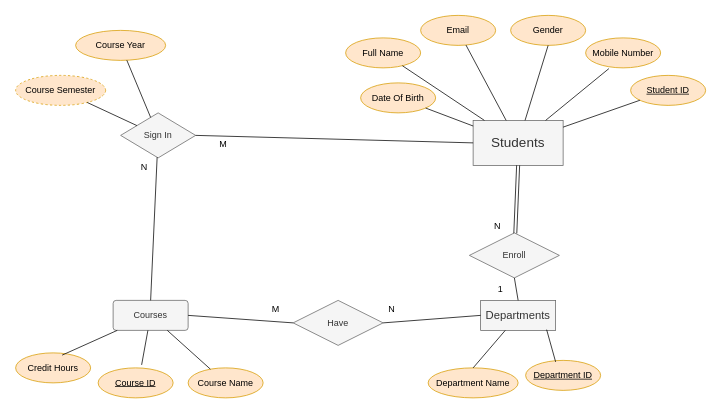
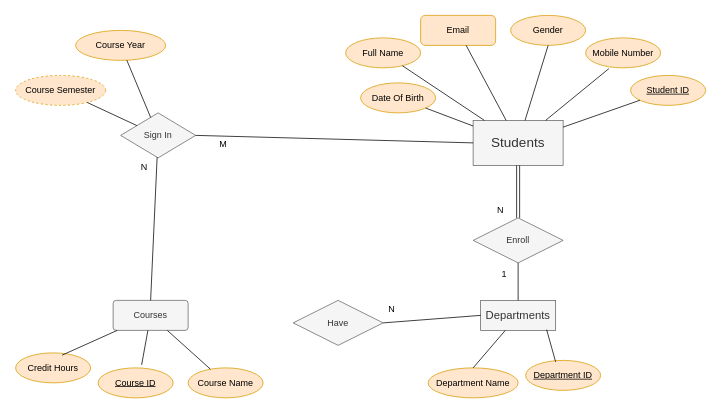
  <mxCell id="0" />
  <mxCell id="1" parent="0" />
  <mxCell id="2" value="&lt;div style=&quot;font-size: 18px;&quot;&gt;Students&lt;/div&gt;" style="rounded=0;whiteSpace=wrap;html=1;fillColor=#f5f5f5;fontColor=#333333;strokeColor=#666666;" vertex="1" parent="1"><mxGeometry x="630" y="160" width="120" height="60" as="geometry" /></mxCell>
  <mxCell id="3" value="&lt;div&gt;Full Name&lt;/div&gt;" style="ellipse;whiteSpace=wrap;html=1;align=center;fillColor=#ffe6cc;strokeColor=#d79b00;" vertex="1" parent="1"><mxGeometry x="460" y="50" width="100" height="40" as="geometry" /></mxCell>
  <mxCell id="4" value="&lt;div&gt;Student ID&lt;/div&gt;" style="ellipse;whiteSpace=wrap;html=1;align=center;fontStyle=4;fillColor=#ffe6cc;strokeColor=#d79b00;" vertex="1" parent="1"><mxGeometry x="840" y="100" width="100" height="40" as="geometry" /></mxCell>
  <mxCell id="5" value="&lt;div&gt;Date Of Birth&lt;/div&gt;" style="ellipse;whiteSpace=wrap;html=1;align=center;fillColor=#ffe6cc;strokeColor=#d79b00;" vertex="1" parent="1"><mxGeometry x="480" y="110" width="100" height="40" as="geometry" /></mxCell>
- <mxCell id="6" value="&lt;div&gt;Email&lt;/div&gt;" style="ellipse;whiteSpace=wrap;html=1;align=center;fillColor=#ffe6cc;strokeColor=#d79b00;" vertex="1" parent="1"><mxGeometry x="560" y="20" width="100" height="40" as="geometry" /></mxCell>
+ <mxCell id="6" value="&lt;div&gt;Email&lt;/div&gt;" style="whiteSpace=wrap;html=1;align=center;fillColor=#ffe6cc;strokeColor=#d79b00;rounded=1;" vertex="1" parent="1"><mxGeometry x="560" y="20" width="100" height="40" as="geometry" /></mxCell>
  <mxCell id="7" value="&lt;div&gt;Gender&lt;/div&gt;" style="ellipse;whiteSpace=wrap;html=1;align=center;fillColor=#ffe6cc;strokeColor=#d79b00;" vertex="1" parent="1"><mxGeometry x="680" y="20" width="100" height="40" as="geometry" /></mxCell>
  <mxCell id="8" value="&lt;div&gt;Mobile Number&lt;/div&gt;" style="ellipse;whiteSpace=wrap;html=1;align=center;fillColor=#ffe6cc;strokeColor=#d79b00;" vertex="1" parent="1"><mxGeometry x="780" y="50" width="100" height="40" as="geometry" /></mxCell>
  <mxCell id="9" value="" style="endArrow=none;html=1;rounded=0;" edge="1" parent="1" source="4" target="2"><mxGeometry relative="1" as="geometry"><mxPoint x="570" y="240" as="sourcePoint" /><mxPoint x="730" y="240" as="targetPoint" /></mxGeometry></mxCell>
  <mxCell id="10" value="" style="endArrow=none;html=1;rounded=0;" edge="1" parent="1" source="3" target="2"><mxGeometry relative="1" as="geometry"><mxPoint x="570" y="240" as="sourcePoint" /><mxPoint x="730" y="240" as="targetPoint" /></mxGeometry></mxCell>
  <mxCell id="11" value="" style="endArrow=none;html=1;rounded=0;" edge="1" parent="1" source="6" target="2"><mxGeometry relative="1" as="geometry"><mxPoint x="570" y="240" as="sourcePoint" /><mxPoint x="730" y="240" as="targetPoint" /></mxGeometry></mxCell>
  <mxCell id="12" value="" style="endArrow=none;html=1;rounded=0;entryX=0.5;entryY=1;entryDx=0;entryDy=0;" edge="1" parent="1" source="2" target="7"><mxGeometry relative="1" as="geometry"><mxPoint x="570" y="240" as="sourcePoint" /><mxPoint x="730" y="240" as="targetPoint" /></mxGeometry></mxCell>
  <mxCell id="13" value="" style="endArrow=none;html=1;rounded=0;entryX=0.31;entryY=1.025;entryDx=0;entryDy=0;entryPerimeter=0;" edge="1" parent="1" source="2" target="8"><mxGeometry relative="1" as="geometry"><mxPoint x="570" y="240" as="sourcePoint" /><mxPoint x="730" y="240" as="targetPoint" /></mxGeometry></mxCell>
  <mxCell id="14" value="" style="endArrow=none;html=1;rounded=0;" edge="1" parent="1" source="5" target="2"><mxGeometry relative="1" as="geometry"><mxPoint x="570" y="240" as="sourcePoint" /><mxPoint x="730" y="240" as="targetPoint" /></mxGeometry></mxCell>
- <mxCell id="15" value="&lt;div&gt;Enroll &lt;br&gt;&lt;/div&gt;" style="shape=rhombus;perimeter=rhombusPerimeter;whiteSpace=wrap;html=1;align=center;fillColor=#f5f5f5;fontColor=#333333;strokeColor=#666666;" vertex="1" parent="1"><mxGeometry x="625" y="310" width="120" height="60" as="geometry" /></mxCell>
+ <mxCell id="15" value="&lt;div&gt;Enroll &lt;br&gt;&lt;/div&gt;" style="shape=rhombus;perimeter=rhombusPerimeter;whiteSpace=wrap;html=1;align=center;fillColor=#f5f5f5;fontColor=#333333;strokeColor=#666666;" vertex="1" parent="1"><mxGeometry x="630" y="290" width="120" height="60" as="geometry" /></mxCell>
  <mxCell id="16" value="&lt;div style=&quot;font-size: 17px;&quot;&gt;&lt;font style=&quot;font-size: 15px;&quot;&gt;Departments&lt;/font&gt;&lt;/div&gt;" style="whiteSpace=wrap;html=1;align=center;fillColor=#f5f5f5;fontColor=#333333;strokeColor=#666666;" vertex="1" parent="1"><mxGeometry x="640" y="400" width="100" height="40" as="geometry" /></mxCell>
  <mxCell id="17" value="" style="shape=link;html=1;rounded=0;exitX=0.5;exitY=1;exitDx=0;exitDy=0;" edge="1" parent="1" source="2" target="15"><mxGeometry relative="1" as="geometry"><mxPoint x="570" y="240" as="sourcePoint" /><mxPoint x="730" y="240" as="targetPoint" /></mxGeometry></mxCell>
  <mxCell id="18" value="N" style="resizable=0;html=1;whiteSpace=wrap;align=right;verticalAlign=bottom;" connectable="0" vertex="1" parent="17"><mxGeometry x="1" relative="1" as="geometry"><mxPoint x="-18" y="-2" as="offset" /></mxGeometry></mxCell>
  <mxCell id="19" value="" style="endArrow=none;html=1;rounded=0;entryX=0.5;entryY=1;entryDx=0;entryDy=0;exitX=0.5;exitY=0;exitDx=0;exitDy=0;" edge="1" parent="1" source="16" target="15"><mxGeometry relative="1" as="geometry"><mxPoint x="290" y="300" as="sourcePoint" /><mxPoint x="450" y="300" as="targetPoint" /></mxGeometry></mxCell>
  <mxCell id="20" value="1" style="resizable=0;html=1;whiteSpace=wrap;align=right;verticalAlign=bottom;" connectable="0" vertex="1" parent="19"><mxGeometry x="1" relative="1" as="geometry"><mxPoint x="-14" y="23" as="offset" /></mxGeometry></mxCell>
  <mxCell id="21" value="&lt;div&gt;Department ID&lt;/div&gt;" style="ellipse;whiteSpace=wrap;html=1;align=center;fontStyle=4;fillColor=#ffe6cc;strokeColor=#d79b00;" vertex="1" parent="1"><mxGeometry x="700" y="480" width="100" height="40" as="geometry" /></mxCell>
  <mxCell id="22" value="&lt;div&gt;Department Name&lt;/div&gt;" style="ellipse;whiteSpace=wrap;html=1;align=center;fillColor=#ffe6cc;strokeColor=#d79b00;" vertex="1" parent="1"><mxGeometry x="570" y="490" width="120" height="40" as="geometry" /></mxCell>
  <mxCell id="23" value="" style="endArrow=none;html=1;rounded=0;exitX=0.5;exitY=0;exitDx=0;exitDy=0;" edge="1" parent="1" source="22" target="16"><mxGeometry relative="1" as="geometry"><mxPoint x="290" y="330" as="sourcePoint" /><mxPoint x="450" y="330" as="targetPoint" /></mxGeometry></mxCell>
  <mxCell id="24" value="" style="endArrow=none;html=1;rounded=0;entryX=0.4;entryY=0.05;entryDx=0;entryDy=0;entryPerimeter=0;exitX=0.88;exitY=0.975;exitDx=0;exitDy=0;exitPerimeter=0;" edge="1" parent="1" source="16" target="21"><mxGeometry relative="1" as="geometry"><mxPoint x="290" y="330" as="sourcePoint" /><mxPoint x="450" y="330" as="targetPoint" /></mxGeometry></mxCell>
  <mxCell id="25" value="&lt;div&gt;Have&lt;/div&gt;" style="shape=rhombus;perimeter=rhombusPerimeter;whiteSpace=wrap;html=1;align=center;fillColor=#f5f5f5;fontColor=#333333;strokeColor=#666666;" vertex="1" parent="1"><mxGeometry x="390" y="400" width="120" height="60" as="geometry" /></mxCell>
  <mxCell id="26" value="" style="endArrow=none;html=1;rounded=0;exitX=0;exitY=0.5;exitDx=0;exitDy=0;entryX=1;entryY=0.5;entryDx=0;entryDy=0;" edge="1" parent="1" source="16" target="25"><mxGeometry relative="1" as="geometry"><mxPoint x="370" y="270" as="sourcePoint" /><mxPoint x="480" y="420" as="targetPoint" /></mxGeometry></mxCell>
  <mxCell id="27" value="N" style="resizable=0;html=1;whiteSpace=wrap;align=right;verticalAlign=bottom;" connectable="0" vertex="1" parent="26"><mxGeometry x="1" relative="1" as="geometry"><mxPoint x="17" y="-10" as="offset" /></mxGeometry></mxCell>
  <mxCell id="28" value="&lt;div&gt;Courses&lt;/div&gt;" style="rounded=1;arcSize=10;whiteSpace=wrap;html=1;align=center;fillColor=#f5f5f5;fontColor=#333333;strokeColor=#666666;" vertex="1" parent="1"><mxGeometry x="150" y="400" width="100" height="40" as="geometry" /></mxCell>
  <mxCell id="29" value="&lt;div&gt;Course Name&lt;/div&gt;" style="ellipse;whiteSpace=wrap;html=1;align=center;fillColor=#ffe6cc;strokeColor=#d79b00;" vertex="1" parent="1"><mxGeometry x="250" y="490" width="100" height="40" as="geometry" /></mxCell>
  <mxCell id="30" value="&lt;div&gt;Credit Hours&lt;/div&gt;" style="ellipse;whiteSpace=wrap;html=1;align=center;fillColor=#ffe6cc;strokeColor=#d79b00;" vertex="1" parent="1"><mxGeometry x="20" y="470" width="100" height="40" as="geometry" /></mxCell>
  <mxCell id="31" value="Course ID" style="ellipse;whiteSpace=wrap;html=1;align=center;fontStyle=4;fillColor=#ffe6cc;strokeColor=#d79b00;" vertex="1" parent="1"><mxGeometry x="130" y="490" width="100" height="40" as="geometry" /></mxCell>
  <mxCell id="32" value="" style="endArrow=none;html=1;rounded=0;exitX=0.62;exitY=0.075;exitDx=0;exitDy=0;exitPerimeter=0;" edge="1" parent="1" source="30" target="28"><mxGeometry relative="1" as="geometry"><mxPoint x="370" y="270" as="sourcePoint" /><mxPoint x="530" y="270" as="targetPoint" /></mxGeometry></mxCell>
  <mxCell id="33" value="" style="endArrow=none;html=1;rounded=0;exitX=0.58;exitY=-0.1;exitDx=0;exitDy=0;exitPerimeter=0;" edge="1" parent="1" source="31" target="28"><mxGeometry relative="1" as="geometry"><mxPoint x="370" y="270" as="sourcePoint" /><mxPoint x="530" y="270" as="targetPoint" /></mxGeometry></mxCell>
  <mxCell id="34" value="" style="endArrow=none;html=1;rounded=0;" edge="1" parent="1" source="28" target="29"><mxGeometry relative="1" as="geometry"><mxPoint x="370" y="270" as="sourcePoint" /><mxPoint x="530" y="270" as="targetPoint" /></mxGeometry></mxCell>
- <mxCell id="35" value="" style="endArrow=none;html=1;rounded=0;exitX=0;exitY=0.5;exitDx=0;exitDy=0;entryX=1;entryY=0.5;entryDx=0;entryDy=0;" edge="1" parent="1" source="25" target="28"><mxGeometry relative="1" as="geometry"><mxPoint x="370" y="270" as="sourcePoint" /><mxPoint x="530" y="270" as="targetPoint" /></mxGeometry></mxCell>
- <mxCell id="36" value="M" style="resizable=0;html=1;whiteSpace=wrap;align=left;verticalAlign=bottom;" connectable="0" vertex="1" parent="35"><mxGeometry x="-1" relative="1" as="geometry"><mxPoint x="-30" y="-10" as="offset" /></mxGeometry></mxCell>
  <mxCell id="37" value="&lt;div&gt;Sign In&lt;/div&gt;" style="shape=rhombus;perimeter=rhombusPerimeter;whiteSpace=wrap;html=1;align=center;fillColor=#f5f5f5;fontColor=#333333;strokeColor=#666666;" vertex="1" parent="1"><mxGeometry x="160" y="150" width="100" height="60" as="geometry" /></mxCell>
  <mxCell id="38" value="" style="endArrow=none;html=1;rounded=0;exitX=1;exitY=0.5;exitDx=0;exitDy=0;entryX=0;entryY=0.5;entryDx=0;entryDy=0;" edge="1" parent="1" source="37" target="2"><mxGeometry relative="1" as="geometry"><mxPoint x="370" y="270" as="sourcePoint" /><mxPoint x="530" y="270" as="targetPoint" /></mxGeometry></mxCell>
  <mxCell id="39" value="M" style="resizable=0;html=1;whiteSpace=wrap;align=left;verticalAlign=bottom;" connectable="0" vertex="1" parent="38"><mxGeometry x="-1" relative="1" as="geometry"><mxPoint x="30" y="20" as="offset" /></mxGeometry></mxCell>
  <mxCell id="40" value="" style="endArrow=none;html=1;rounded=0;exitX=0.5;exitY=0;exitDx=0;exitDy=0;" edge="1" parent="1" source="28" target="37"><mxGeometry relative="1" as="geometry"><mxPoint x="370" y="270" as="sourcePoint" /><mxPoint x="530" y="270" as="targetPoint" /></mxGeometry></mxCell>
  <mxCell id="41" value="N" style="resizable=0;html=1;whiteSpace=wrap;align=right;verticalAlign=bottom;" connectable="0" vertex="1" parent="40"><mxGeometry x="1" relative="1" as="geometry"><mxPoint x="-12" y="21" as="offset" /></mxGeometry></mxCell>
  <mxCell id="42" value="&lt;div&gt;Course Year&lt;/div&gt;" style="ellipse;whiteSpace=wrap;html=1;align=center;fillColor=#ffe6cc;strokeColor=#d79b00;" vertex="1" parent="1"><mxGeometry x="100" y="40" width="120" height="40" as="geometry" /></mxCell>
  <mxCell id="43" value="&lt;div&gt;Course Semester&lt;/div&gt;" style="ellipse;whiteSpace=wrap;html=1;align=center;fillColor=#ffe6cc;strokeColor=#d79b00;dashed=1;" vertex="1" parent="1"><mxGeometry x="20" y="100" width="120" height="40" as="geometry" /></mxCell>
  <mxCell id="44" value="" style="endArrow=none;html=1;rounded=0;" edge="1" parent="1" source="43" target="37"><mxGeometry relative="1" as="geometry"><mxPoint x="370" y="270" as="sourcePoint" /><mxPoint x="530" y="270" as="targetPoint" /></mxGeometry></mxCell>
  <mxCell id="45" value="" style="endArrow=none;html=1;rounded=0;" edge="1" parent="1" source="42" target="37"><mxGeometry relative="1" as="geometry"><mxPoint x="370" y="270" as="sourcePoint" /><mxPoint x="530" y="270" as="targetPoint" /></mxGeometry></mxCell>
  <mxCell id="46" style="edgeStyle=orthogonalEdgeStyle;rounded=0;orthogonalLoop=1;jettySize=auto;html=1;exitX=0.5;exitY=1;exitDx=0;exitDy=0;" edge="1" parent="1" source="22" target="22"><mxGeometry relative="1" as="geometry" /></mxCell>
